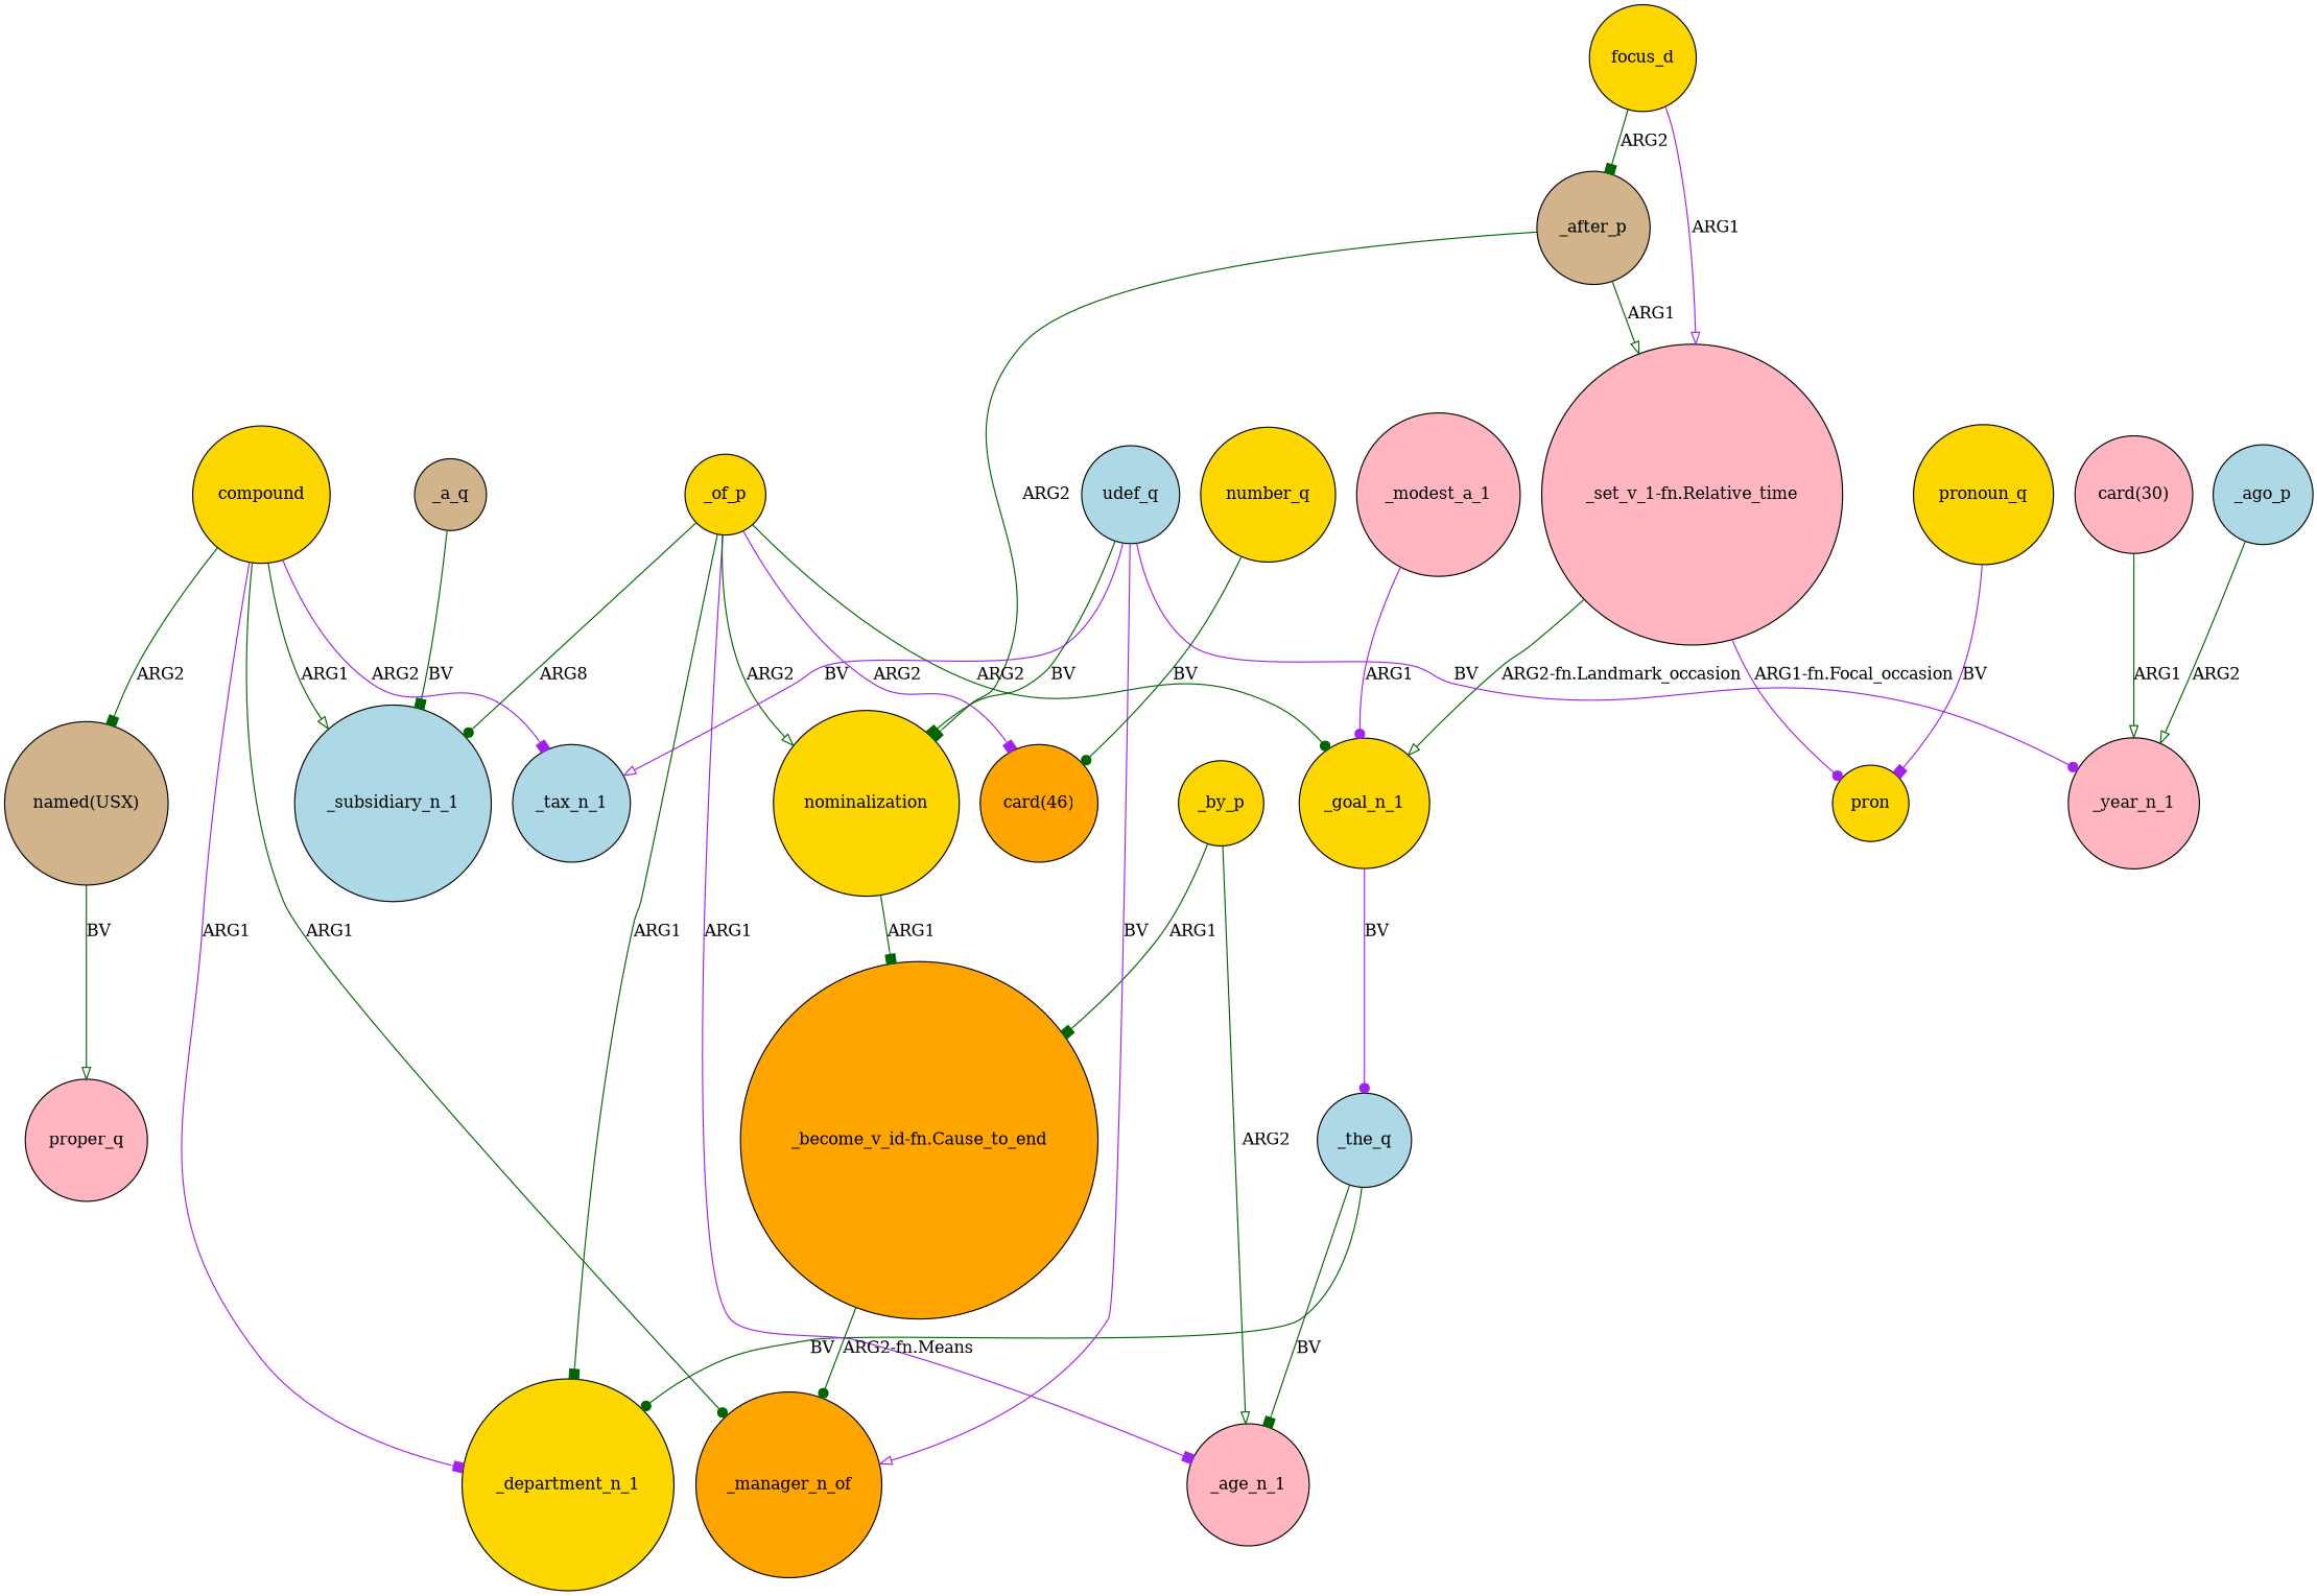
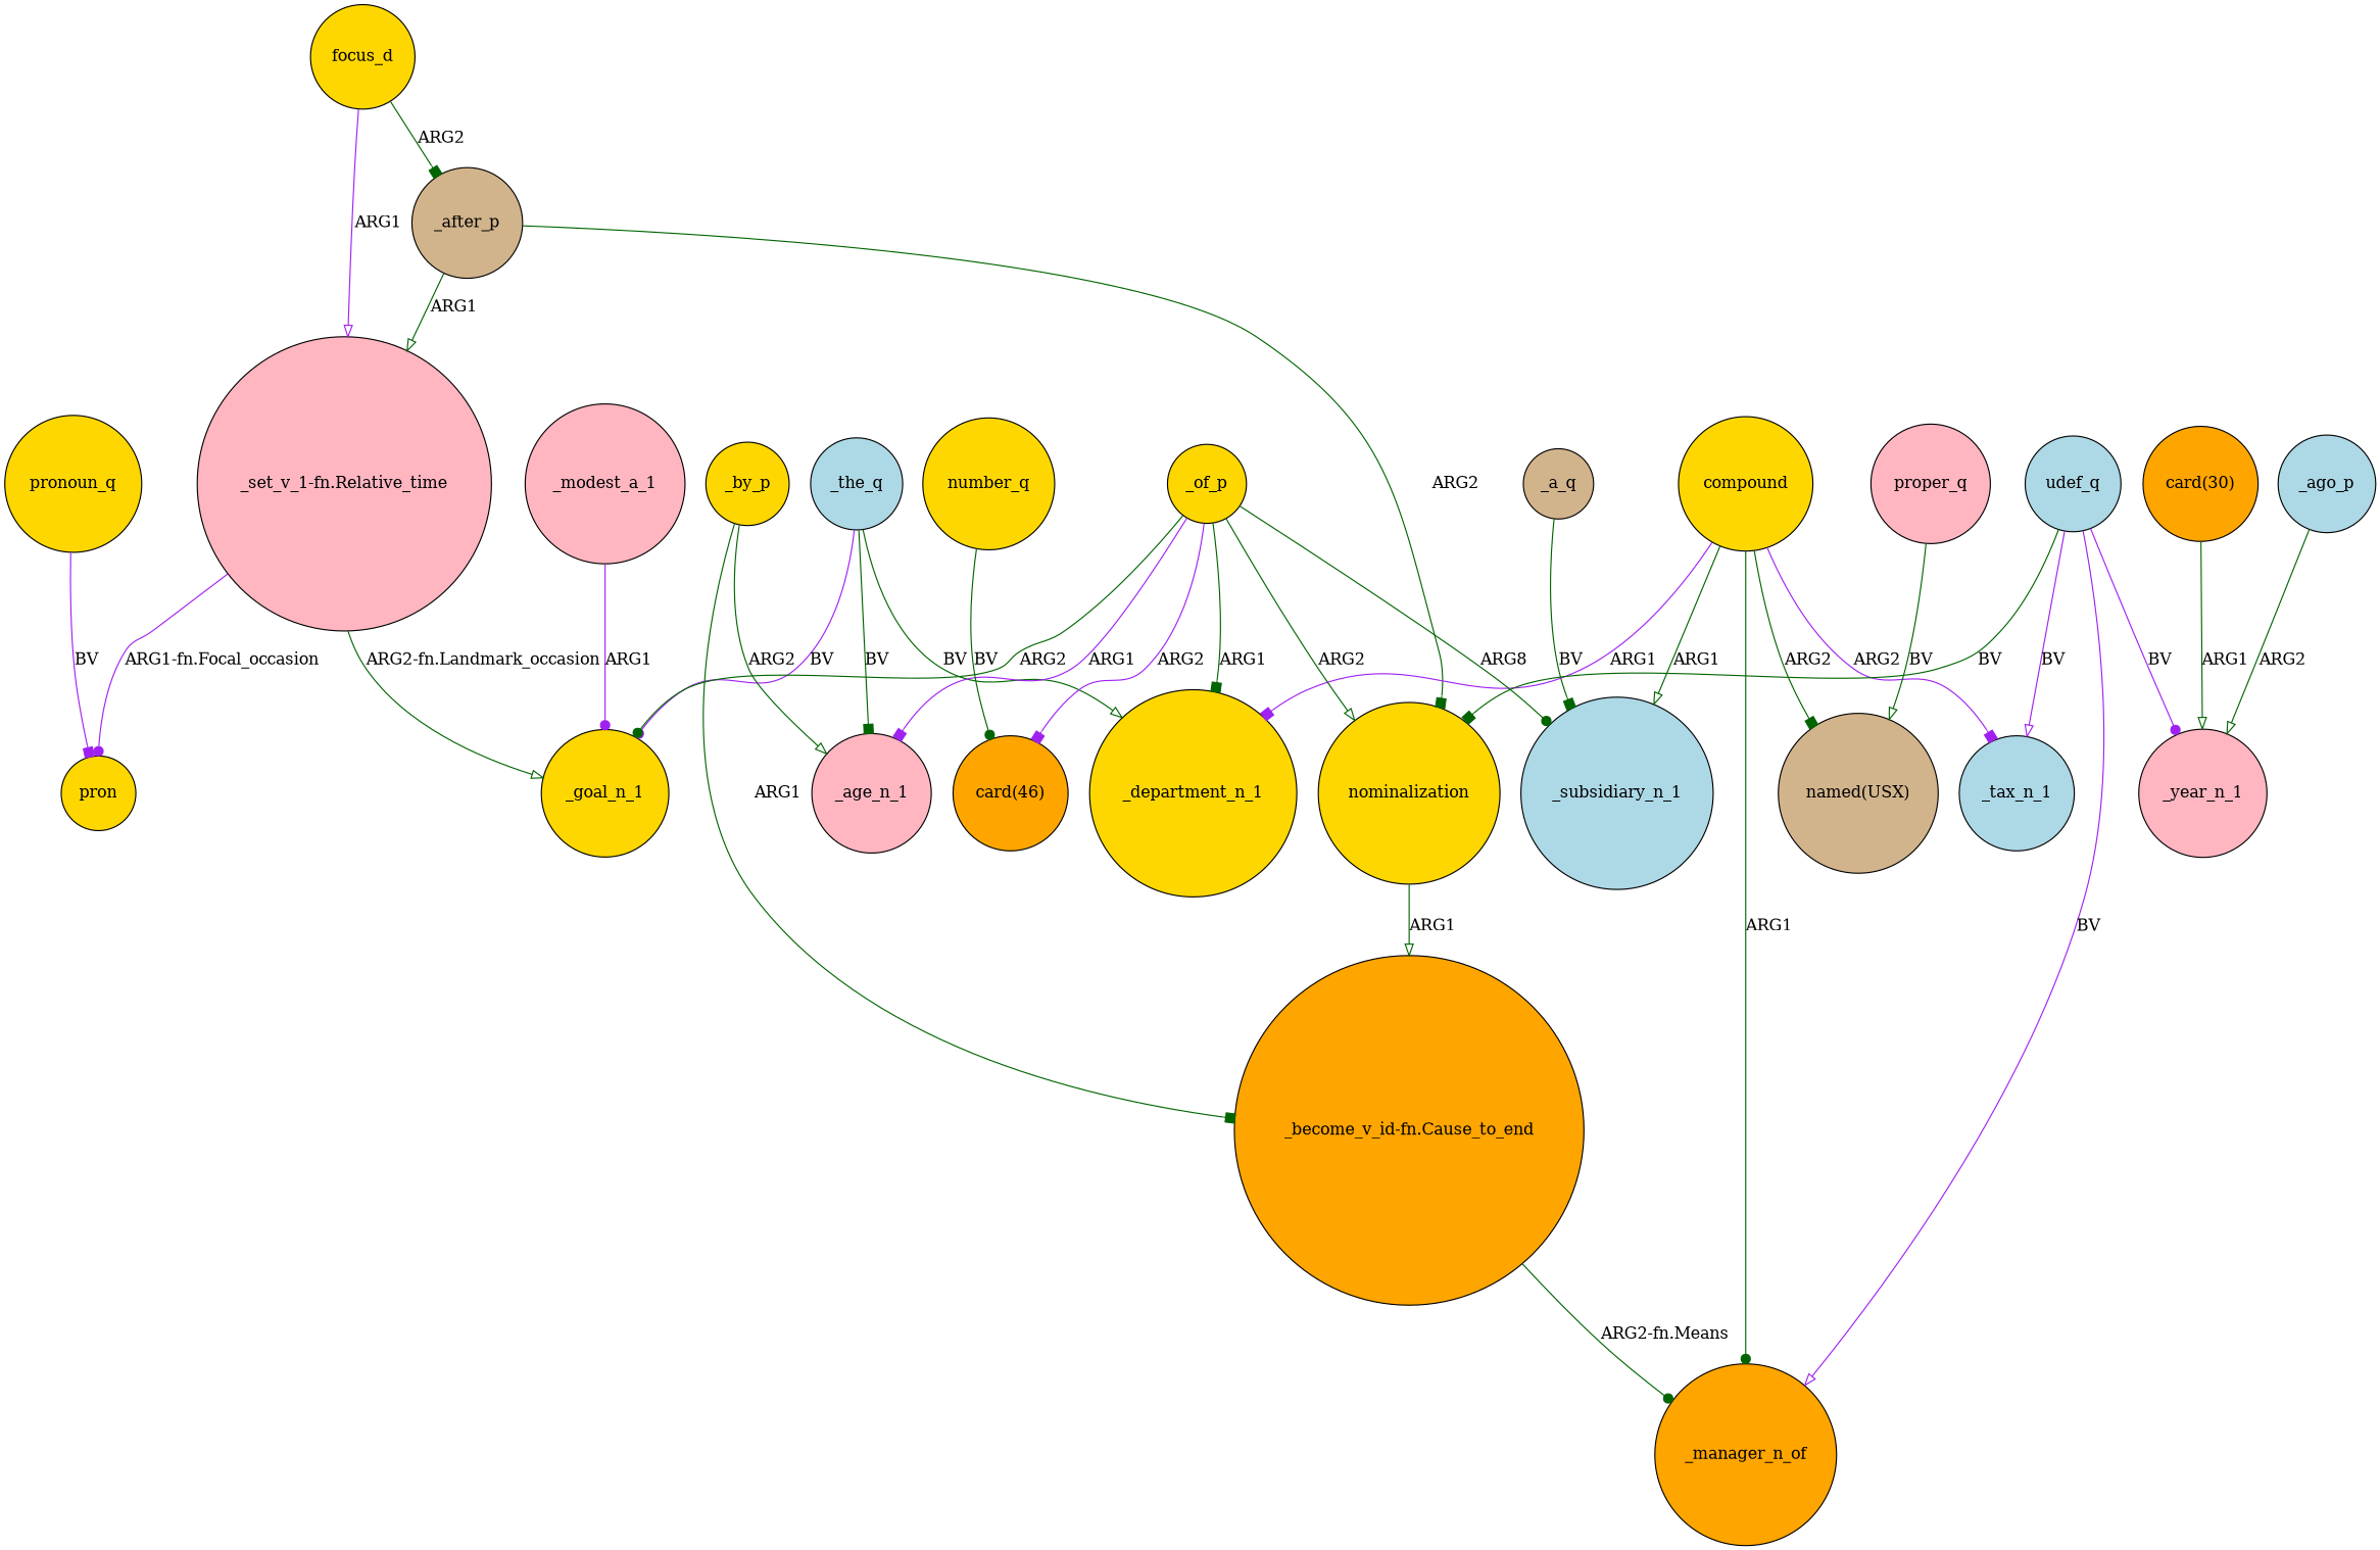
  digraph {
    node [fillcolor=gold shape=circle style=filled]
    edge [arrowhead=box color=darkgreen]
    "_set_v_1-fn.Relative_time" [fillcolor=lightpink]
    pron
    _goal_n_1
    _the_q [fillcolor=lightblue]
    _department_n_1
    _age_n_1 [fillcolor=lightpink]
    _a_q [fillcolor=tan]
    _subsidiary_n_1 [fillcolor=lightblue]
    _modest_a_1 [fillcolor=lightpink]
    focus_d
    _after_p [fillcolor=tan]
    nominalization
    compound
    _manager_n_of [fillcolor=orange]
    _tax_n_1 [fillcolor=lightblue]
    "named(USX)" [fillcolor=tan]
-   "card(30)" [fillcolor=lightpink]
+   "card(30)" [fillcolor=orange]
    _year_n_1 [fillcolor=lightpink]
    _of_p
    "card(46)" [fillcolor=orange]
    "_become_v_id-fn.Cause_to_end" [fillcolor=orange]
    _by_p
    udef_q [fillcolor=lightblue]
    pronoun_q
    _ago_p [fillcolor=lightblue]
    number_q
    proper_q [fillcolor=lightpink]
    "_set_v_1-fn.Relative_time" -> pron [arrowhead=dot color=purple label="ARG1-fn.Focal_occasion"]
    "_set_v_1-fn.Relative_time" -> _goal_n_1 [arrowhead=onormal label="ARG2-fn.Landmark_occasion"]
-   _goal_n_1 -> _the_q [arrowhead=dot color=purple label=BV]
-   _the_q -> _department_n_1 [arrowhead=dot label=BV]
+   _the_q -> _goal_n_1 [arrowhead=dot color=purple label=BV]
+   _the_q -> _department_n_1 [arrowhead=onormal label=BV]
    _the_q -> _age_n_1 [label=BV]
    _a_q -> _subsidiary_n_1 [label=BV]
    _modest_a_1 -> _goal_n_1 [arrowhead=dot color=purple label=ARG1]
    focus_d -> "_set_v_1-fn.Relative_time" [arrowhead=onormal color=purple label=ARG1]
    focus_d -> _after_p [label=ARG2]
    _after_p -> "_set_v_1-fn.Relative_time" [arrowhead=onormal label=ARG1]
    _after_p -> nominalization [label=ARG2]
-   nominalization -> "_become_v_id-fn.Cause_to_end" [label=ARG1]
+   nominalization -> "_become_v_id-fn.Cause_to_end" [arrowhead=onormal label=ARG1]
    compound -> _department_n_1 [color=purple label=ARG1]
    compound -> _subsidiary_n_1 [arrowhead=onormal label=ARG1]
    compound -> _manager_n_of [arrowhead=dot label=ARG1]
    compound -> _tax_n_1 [color=purple label=ARG2]
    compound -> "named(USX)" [label=ARG2]
    "card(30)" -> _year_n_1 [arrowhead=onormal label=ARG1]
    _of_p -> _goal_n_1 [arrowhead=dot label=ARG2]
    _of_p -> _department_n_1 [label=ARG1]
    _of_p -> _age_n_1 [color=purple label=ARG1]
    _of_p -> _subsidiary_n_1 [arrowhead=dot label=ARG8]
    _of_p -> nominalization [arrowhead=onormal label=ARG2]
    _of_p -> "card(46)" [color=purple label=ARG2]
    "_become_v_id-fn.Cause_to_end" -> _manager_n_of [arrowhead=dot label="ARG2-fn.Means"]
    _by_p -> _age_n_1 [arrowhead=onormal label=ARG2]
    _by_p -> "_become_v_id-fn.Cause_to_end" [label=ARG1]
    udef_q -> nominalization [label=BV]
    udef_q -> _manager_n_of [arrowhead=onormal color=purple label=BV]
    udef_q -> _tax_n_1 [arrowhead=onormal color=purple label=BV]
    udef_q -> _year_n_1 [arrowhead=dot color=purple label=BV]
    pronoun_q -> pron [color=purple label=BV]
    _ago_p -> _year_n_1 [arrowhead=onormal label=ARG2]
    number_q -> "card(46)" [arrowhead=dot label=BV]
-   "named(USX)" -> proper_q [arrowhead=onormal label=BV]
+   proper_q -> "named(USX)" [arrowhead=onormal label=BV]
  }
